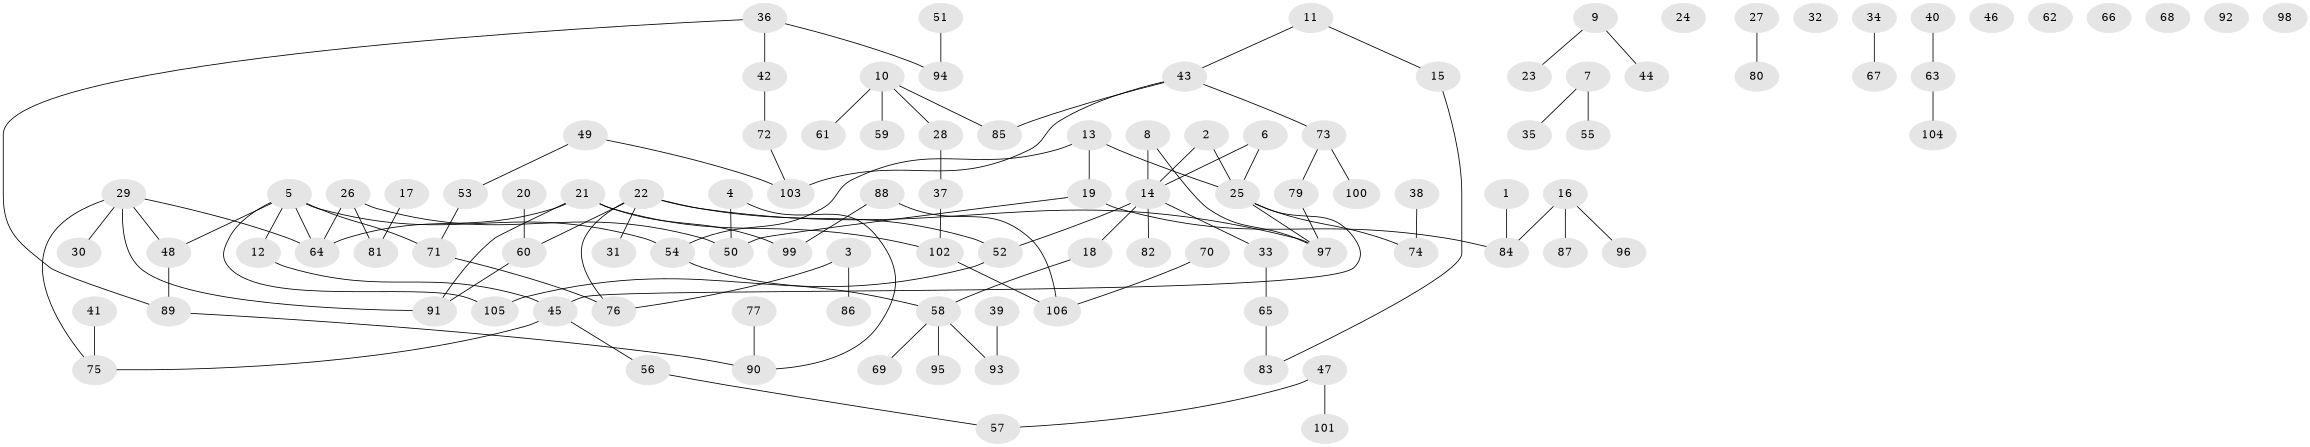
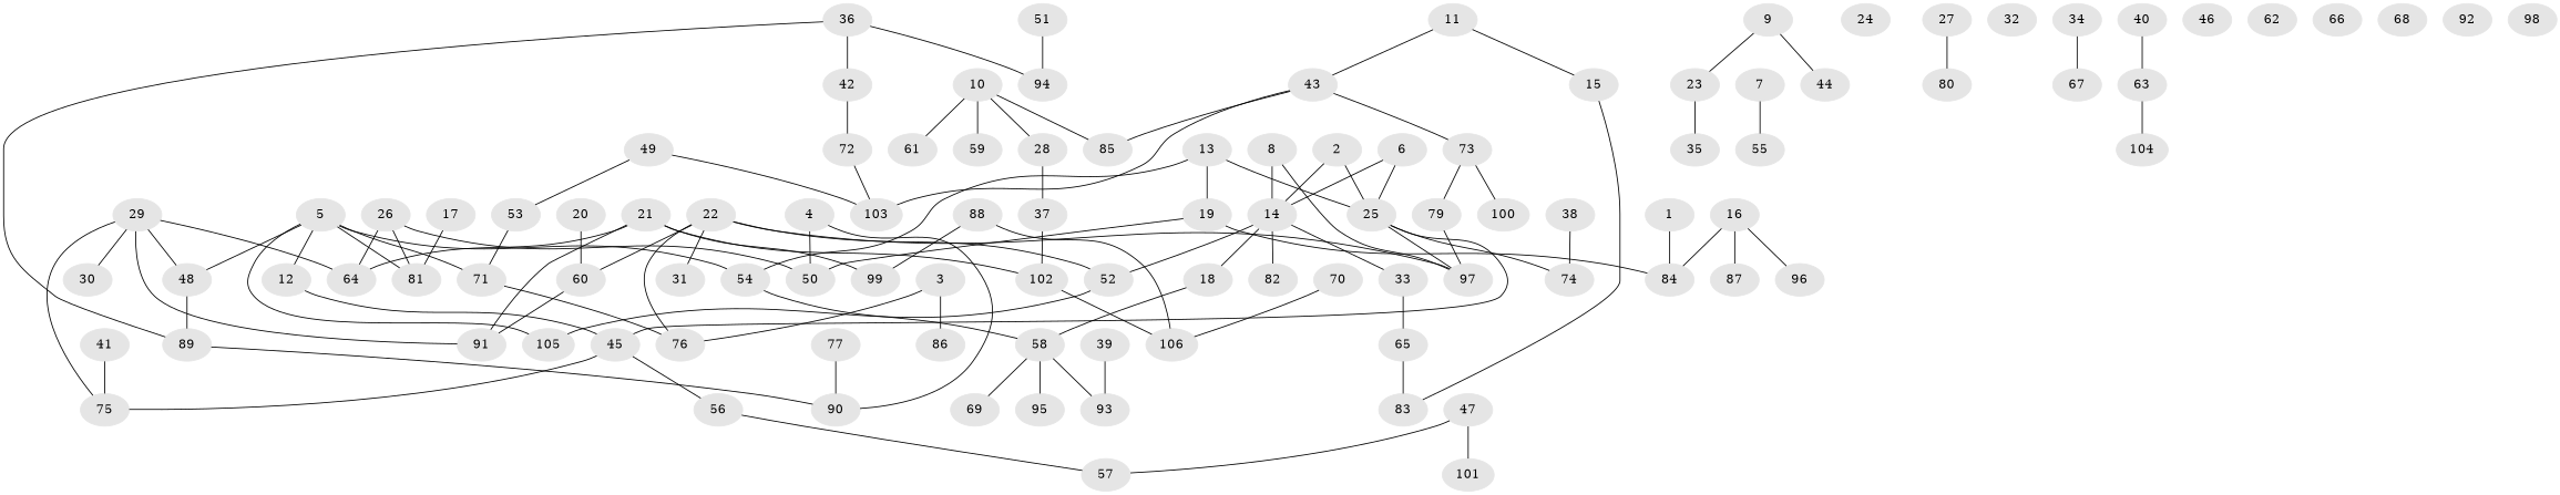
  graph {
    node [color=gray90 style=filled]
    1
    84
    2
    14
    25
    18
    33
    52
    82
    97
    45
    74
    3
    76
    86
    4
    50
    90
    5
    12
    48
    54
    64
    71
    105
    89
    58
    6
    7
    35
    55
    8
    9
    23
    44
    10
    28
    59
    61
    85
    37
    11
    15
    43
    83
    73
    103
    75
    56
    13
    19
    65
    16
    87
    96
    17
    81
    93
    69
    95
    20
    60
    91
    21
    99
    102
    106
    22
    31
    24
    26
    27
    80
    29
    30
    32
    34
    67
    36
    42
    94
    72
    38
    39
    40
    63
    104
    41
    79
    100
    57
    46
    47
    101
    49
    53
    51
    62
    66
    68
    70
    77
    88
    92
    98
    1 -- 84
    2 -- 14
    2 -- 25
    14 -- 18
    14 -- 33
    14 -- 52
    14 -- 82
    25 -- 97
    25 -- 45
    25 -- 74
    18 -- 58
    33 -- 65
    52 -- 105
    45 -- 75
    45 -- 56
    3 -- 76
    3 -- 86
    4 -- 50
    4 -- 90
    5 -- 12
    5 -- 48
    5 -- 54
-   5 -- 64
+   5 -- 81
    5 -- 71
    5 -- 105
    12 -- 45
    48 -- 89
    54 -- 58
    71 -- 76
    89 -- 90
    58 -- 93
    58 -- 69
    58 -- 95
    6 -- 14
    6 -- 25
-   7 -- 35
+   23 -- 35
    7 -- 55
    8 -- 14
    8 -- 97
    9 -- 23
    9 -- 44
    10 -- 28
    10 -- 59
    10 -- 61
    10 -- 85
    28 -- 37
    37 -- 102
    11 -- 15
    11 -- 43
    15 -- 83
    43 -- 85
    43 -- 73
    43 -- 103
    73 -- 79
    73 -- 100
    56 -- 57
    13 -- 25
    13 -- 54
    13 -- 19
    19 -- 84
    19 -- 50
    65 -- 83
    16 -- 84
    16 -- 87
    16 -- 96
    17 -- 81
    20 -- 60
    60 -- 91
    21 -- 64
    21 -- 91
    21 -- 99
    21 -- 102
    102 -- 106
    22 -- 52
    22 -- 97
    22 -- 76
    22 -- 60
    22 -- 31
    26 -- 50
    26 -- 64
    26 -- 81
    27 -- 80
    29 -- 48
    29 -- 64
    29 -- 75
    29 -- 91
    29 -- 30
    34 -- 67
    36 -- 89
    36 -- 42
    36 -- 94
    42 -- 72
    72 -- 103
    38 -- 74
    39 -- 93
    40 -- 63
    63 -- 104
    41 -- 75
    79 -- 97
    47 -- 57
    47 -- 101
    49 -- 103
    49 -- 53
    53 -- 71
    51 -- 94
    70 -- 106
    77 -- 90
    88 -- 99
    88 -- 106
  }
